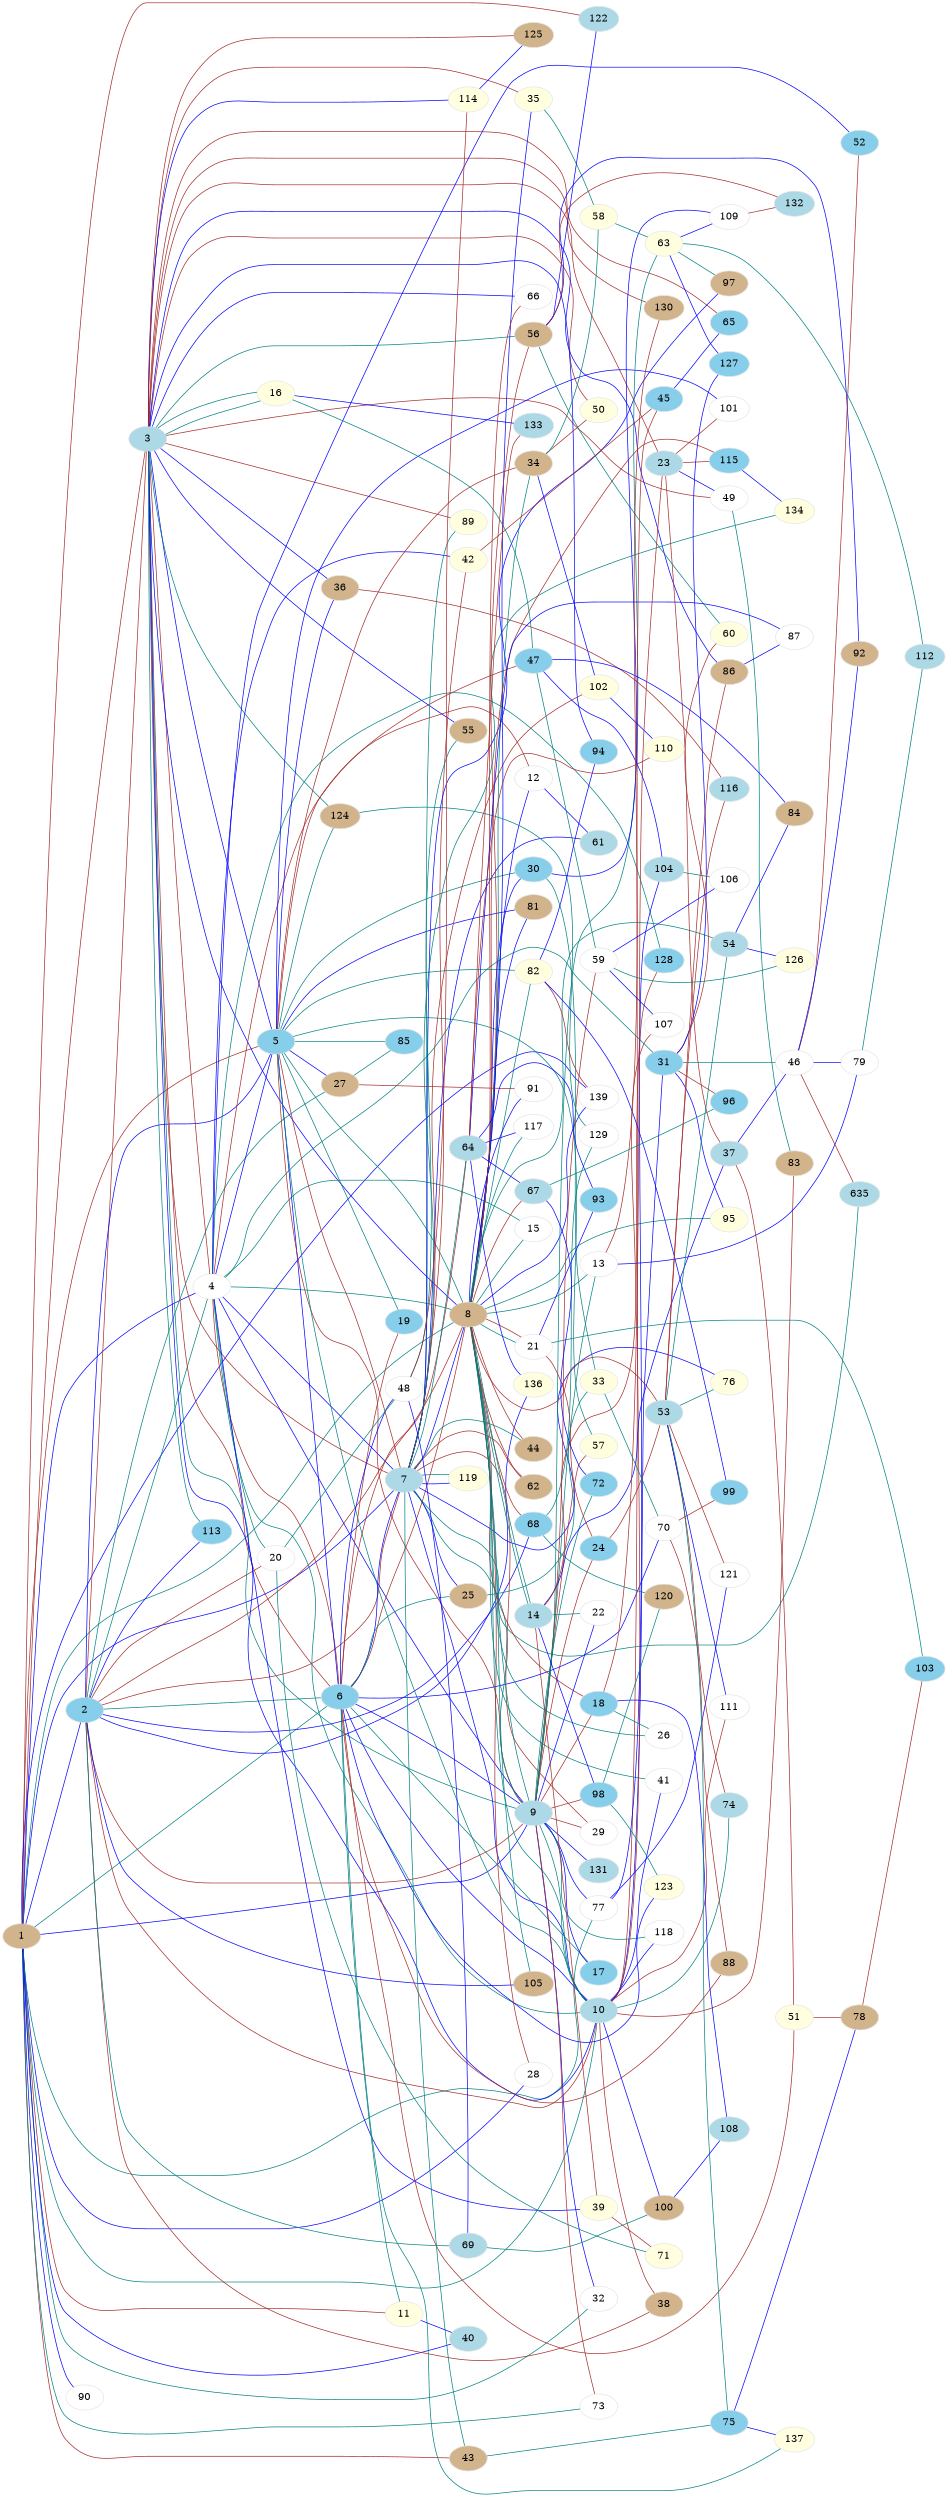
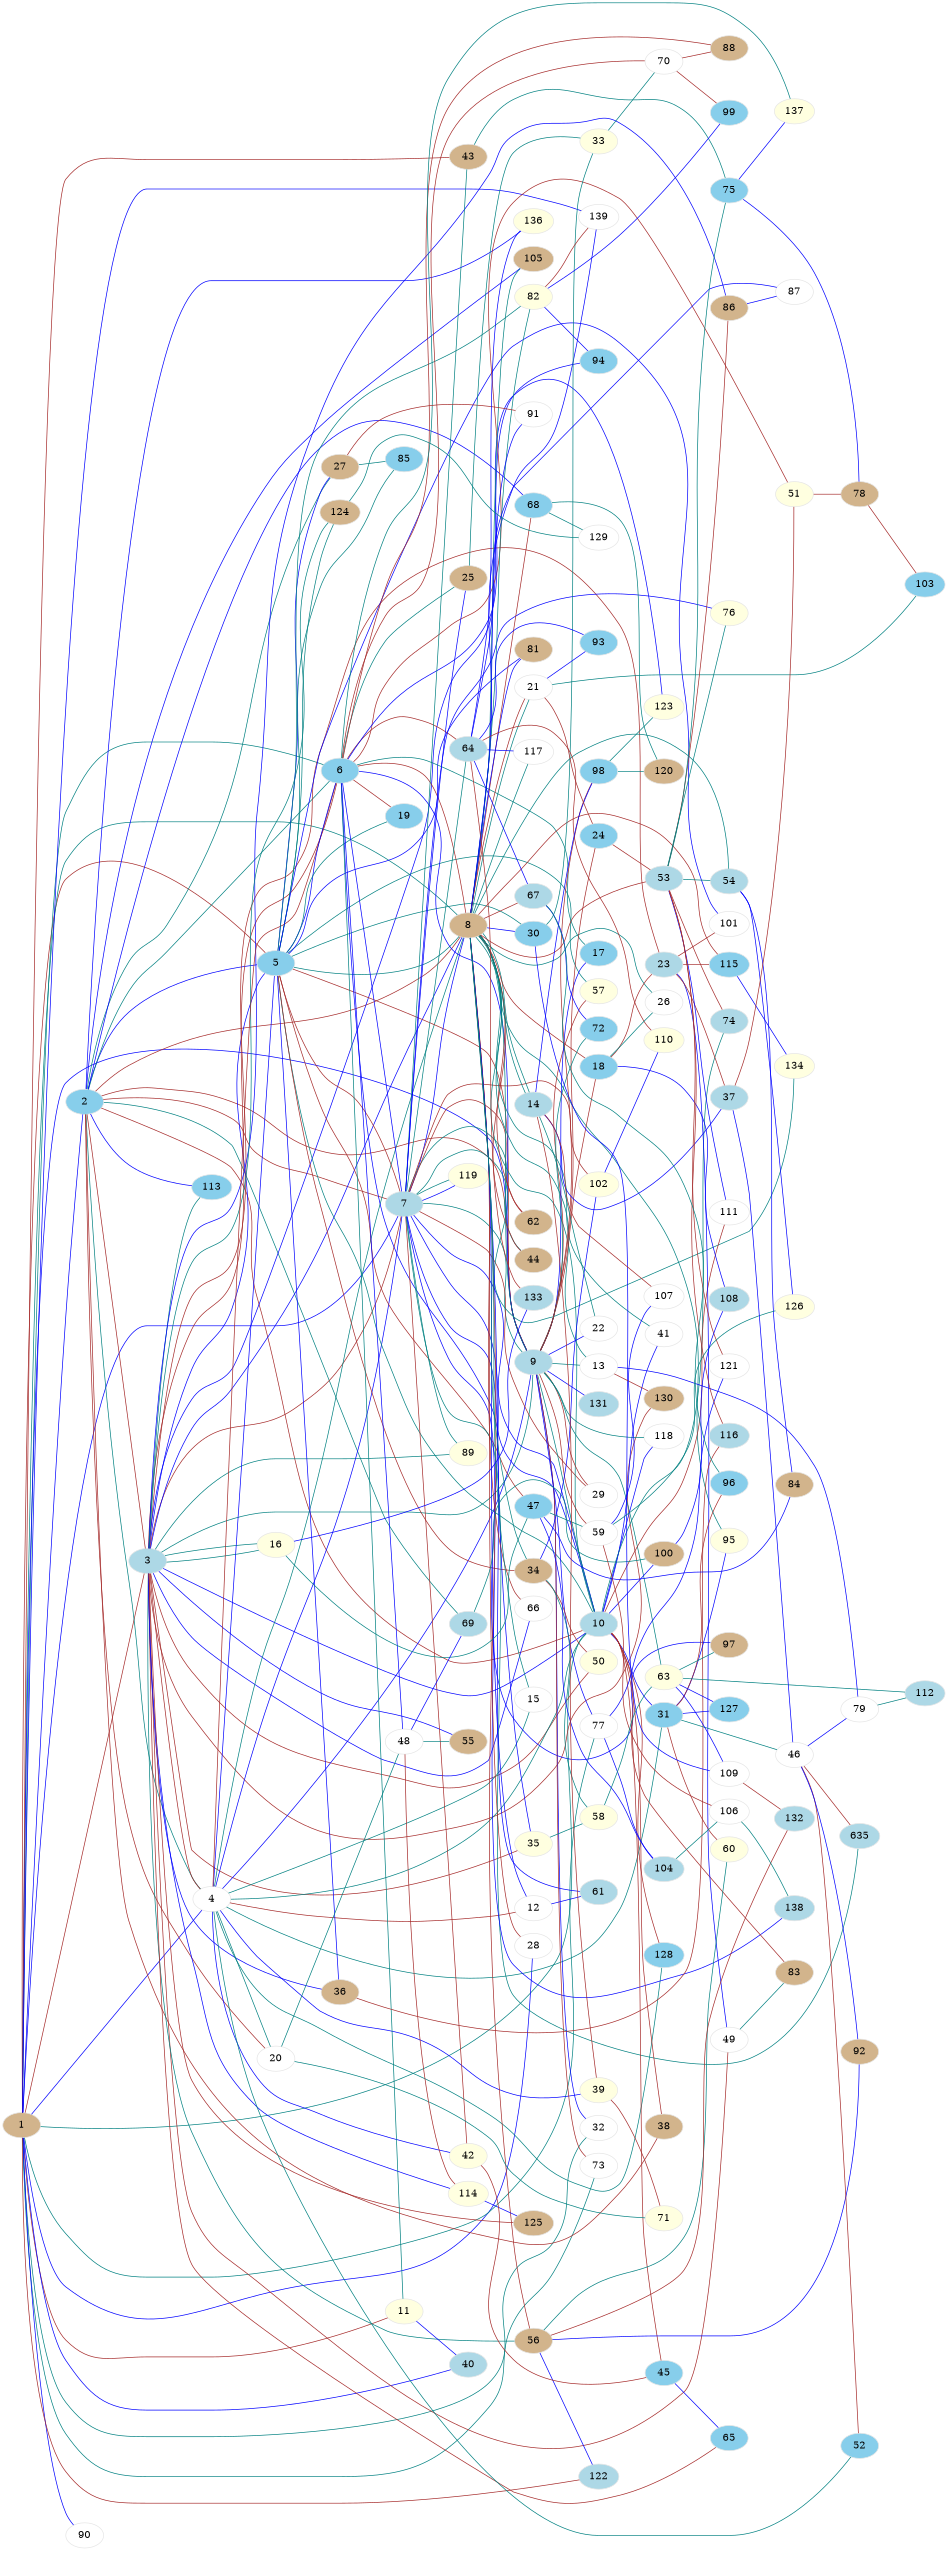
  graph {
    rankdir=LR
    node [color=gray90 fillcolor=white style=filled]
    edge [color=blue]
    1 [fillcolor=tan]
    2 [fillcolor=skyblue]
    3 [fillcolor=lightblue]
    4
    5 [fillcolor=skyblue]
    6 [fillcolor=skyblue]
    7 [fillcolor=lightblue]
    8 [fillcolor=tan]
    9 [fillcolor=lightblue]
    10 [fillcolor=lightblue]
    11 [fillcolor=lightyellow]
    28
    32
    40 [fillcolor=lightblue]
    43 [fillcolor=tan]
    73
    77
    90
    122 [fillcolor=lightblue]
    139
    20
    27 [fillcolor=tan]
    38 [fillcolor=tan]
    68 [fillcolor=skyblue]
    69 [fillcolor=lightblue]
    105 [fillcolor=tan]
    113 [fillcolor=skyblue]
    136 [fillcolor=lightyellow]
    16 [fillcolor=lightyellow]
    23 [fillcolor=lightblue]
    35 [fillcolor=lightyellow]
    36 [fillcolor=tan]
    49
    50 [fillcolor=lightyellow]
    55 [fillcolor=tan]
    56 [fillcolor=tan]
    65 [fillcolor=skyblue]
    66
    86 [fillcolor=tan]
    89 [fillcolor=lightyellow]
    94 [fillcolor=skyblue]
    114 [fillcolor=lightyellow]
    124 [fillcolor=tan]
    125 [fillcolor=tan]
    130 [fillcolor=tan]
    12
    15
    31 [fillcolor=skyblue]
    39 [fillcolor=lightyellow]
    42 [fillcolor=lightyellow]
    52 [fillcolor=skyblue]
    128 [fillcolor=skyblue]
    19 [fillcolor=skyblue]
    30 [fillcolor=skyblue]
    34 [fillcolor=tan]
    47 [fillcolor=skyblue]
    57 [fillcolor=lightyellow]
    81 [fillcolor=tan]
    82 [fillcolor=lightyellow]
    85 [fillcolor=skyblue]
    101
    17 [fillcolor=skyblue]
    25 [fillcolor=tan]
    48
    51 [fillcolor=lightyellow]
    64 [fillcolor=lightblue]
    70
    88 [fillcolor=tan]
    123 [fillcolor=lightyellow]
    137 [fillcolor=lightyellow]
    29
    44 [fillcolor=tan]
    61 [fillcolor=lightblue]
    62 [fillcolor=tan]
    76 [fillcolor=lightyellow]
    97 [fillcolor=tan]
    102 [fillcolor=lightyellow]
    119 [fillcolor=lightyellow]
    134 [fillcolor=lightyellow]
    n80 [fillcolor=lightblue label=635]
+   138 [fillcolor=lightblue]
    13
    14 [fillcolor=lightblue]
    18 [fillcolor=skyblue]
    21
    26
    41
    53 [fillcolor=lightblue]
    54 [fillcolor=lightblue]
    67 [fillcolor=lightblue]
    91
    95 [fillcolor=lightyellow]
    115 [fillcolor=skyblue]
    117
    22
    24 [fillcolor=skyblue]
    59
    63 [fillcolor=lightyellow]
    72 [fillcolor=skyblue]
    98 [fillcolor=skyblue]
    118
    131 [fillcolor=lightblue]
    45 [fillcolor=skyblue]
    74 [fillcolor=lightblue]
    83 [fillcolor=tan]
    100 [fillcolor=tan]
    111
    75 [fillcolor=skyblue]
    104 [fillcolor=lightblue]
    121
    71 [fillcolor=lightyellow]
    120 [fillcolor=tan]
    129
    133 [fillcolor=lightblue]
    37 [fillcolor=lightblue]
    58 [fillcolor=lightyellow]
    116 [fillcolor=lightblue]
    60 [fillcolor=lightyellow]
    92 [fillcolor=tan]
    132 [fillcolor=lightblue]
    87
    46
    96 [fillcolor=skyblue]
    127 [fillcolor=skyblue]
    33 [fillcolor=lightyellow]
    109
    84 [fillcolor=tan]
    99 [fillcolor=skyblue]
    78 [fillcolor=tan]
    93 [fillcolor=skyblue]
    110 [fillcolor=lightyellow]
    79
    107
    108 [fillcolor=lightblue]
    103 [fillcolor=skyblue]
    126 [fillcolor=lightyellow]
    106
    112 [fillcolor=lightblue]
    1 -- 2
    1 -- 3 [color=brown]
    1 -- 4
    1 -- 5 [color=brown]
    1 -- 6 [color=teal]
    1 -- 7
    1 -- 8 [color=teal]
    1 -- 9
    1 -- 10 [color=teal]
    1 -- 11 [color=brown]
    1 -- 28
    1 -- 32 [color=teal]
    1 -- 40
    1 -- 43 [color=brown]
    1 -- 73 [color=teal]
    1 -- 77 [color=teal]
    1 -- 90
    1 -- 122 [color=brown]
    1 -- 139
    2 -- 3 [color=brown]
    2 -- 4 [color=teal]
    2 -- 5
    2 -- 6 [color=teal]
    2 -- 7 [color=brown]
    2 -- 8 [color=brown]
    2 -- 9 [color=brown]
    2 -- 10 [color=brown]
    2 -- 20 [color=brown]
    2 -- 27 [color=teal]
    2 -- 38 [color=brown]
    2 -- 68
    2 -- 69 [color=teal]
    2 -- 105
    2 -- 113
    2 -- 136
    3 -- 4 [color=brown]
    3 -- 5
    3 -- 6 [color=brown]
    3 -- 7 [color=brown]
    3 -- 8
    3 -- 9 [color=teal]
    3 -- 10
    3 -- 113 [color=teal]
    3 -- 16 [color=teal]
    3 -- 16 [color=teal]
    3 -- 23 [color=brown]
    3 -- 35 [color=brown]
    3 -- 36
    3 -- 49 [color=brown]
    3 -- 50 [color=brown]
    3 -- 55
    3 -- 56 [color=teal]
    3 -- 65 [color=brown]
    3 -- 66
    3 -- 86
-   3 -- 89 [color=brown]
+   3 -- 89 [color=teal]
    3 -- 94
    3 -- 114
    3 -- 124 [color=teal]
    3 -- 125 [color=brown]
    3 -- 130 [color=brown]
    4 -- 5
    4 -- 6 [color=brown]
    4 -- 7
    4 -- 8 [color=teal]
    4 -- 9
    4 -- 10 [color=teal]
    4 -- 20 [color=teal]
    4 -- 12 [color=brown]
    4 -- 15 [color=teal]
    4 -- 31 [color=teal]
    4 -- 39
    4 -- 42
-   4 -- 52
+   4 -- 52 [color=teal]
    4 -- 128 [color=teal]
    5 -- 6
    5 -- 7 [color=brown]
    5 -- 8 [color=teal]
    5 -- 9 [color=brown]
    5 -- 10 [color=teal]
    5 -- 27
    5 -- 36
    5 -- 124 [color=teal]
    5 -- 19 [color=teal]
    5 -- 30 [color=teal]
    5 -- 34 [color=brown]
    5 -- 47 [color=brown]
    5 -- 57 [color=teal]
    5 -- 81
    5 -- 82 [color=teal]
    5 -- 85 [color=teal]
    5 -- 101
    6 -- 7
    6 -- 8 [color=brown]
    6 -- 9
    6 -- 10
    6 -- 11 [color=teal]
    6 -- 19 [color=brown]
    6 -- 17 [color=teal]
    6 -- 25 [color=teal]
    6 -- 48
    6 -- 51 [color=brown]
    6 -- 64 [color=brown]
-   6 -- 70
+   6 -- 70 [color=brown]
    6 -- 88 [color=brown]
    6 -- 123
    6 -- 137 [color=teal]
    7 -- 8
    7 -- 9 [color=teal]
    7 -- 10
    7 -- 43 [color=teal]
    7 -- 89 [color=teal]
    7 -- 42 [color=brown]
    7 -- 25
    7 -- 64 [color=teal]
    7 -- 29 [color=brown]
    7 -- 44 [color=teal]
    7 -- 61
    7 -- 62 [color=brown]
    7 -- 76
    7 -- 97
    7 -- 102 [color=brown]
    7 -- 119
    7 -- 119 [color=teal]
    7 -- 134 [color=teal]
    7 -- n80 [color=teal]
+   7 -- 138
    8 -- 9 [color=teal]
    8 -- 10 [color=teal]
    8 -- 28 [color=brown]
    8 -- 139
    8 -- 68 [color=brown]
    8 -- 105 [color=teal]
    8 -- 35
    8 -- 56 [color=brown]
    8 -- 66 [color=brown]
    8 -- 12
    8 -- 15 [color=teal]
    8 -- 30
    8 -- 34 [color=teal]
    8 -- 81
    8 -- 82 [color=teal]
    8 -- 44 [color=brown]
    8 -- 62 [color=brown]
    8 -- 13 [color=teal]
    8 -- 14 [color=teal]
    8 -- 14 [color=teal]
    8 -- 18 [color=brown]
    8 -- 21 [color=teal]
    8 -- 21 [color=brown]
    8 -- 26 [color=teal]
    8 -- 41 [color=teal]
    8 -- 53 [color=brown]
    8 -- 54 [color=teal]
    8 -- 67 [color=brown]
    8 -- 91
    8 -- 95 [color=teal]
    8 -- 115 [color=brown]
    8 -- 117 [color=teal]
    9 -- 10 [color=teal]
    9 -- 32
    9 -- 73 [color=brown]
    9 -- 77
    9 -- 57 [color=brown]
    9 -- 17
    9 -- 29 [color=brown]
    9 -- 13 [color=teal]
    9 -- 18 [color=brown]
    9 -- 22
    9 -- 24 [color=brown]
    9 -- 59 [color=brown]
    9 -- 63 [color=teal]
    9 -- 72 [color=teal]
    9 -- 98 [color=brown]
    9 -- 118 [color=teal]
    9 -- 131
    10 -- 38 [color=brown]
    10 -- 31
    10 -- 128 [color=brown]
    10 -- 41
    10 -- 118
    10 -- 45 [color=brown]
    10 -- 74 [color=teal]
    10 -- 83 [color=brown]
    10 -- 100
    10 -- 111 [color=brown]
    11 -- 40
    43 -- 75 [color=teal]
    77 -- 104
    77 -- 121
    20 -- 48 [color=teal]
    20 -- 71 [color=teal]
    27 -- 85 [color=teal]
    27 -- 91 [color=brown]
    68 -- 120 [color=teal]
    68 -- 129 [color=teal]
    69 -- 100 [color=teal]
    16 -- 47 [color=teal]
    16 -- 133
    23 -- 49
    23 -- 101 [color=brown]
    23 -- 115 [color=brown]
    23 -- 37 [color=brown]
    35 -- 58 [color=teal]
    36 -- 116 [color=brown]
    49 -- 83 [color=teal]
    56 -- 122
    56 -- 60 [color=teal]
    56 -- 92
    56 -- 132 [color=brown]
    86 -- 87
    114 -- 125
    124 -- 129 [color=teal]
    12 -- 61
    31 -- 95
    31 -- 60 [color=brown]
    31 -- 46 [color=teal]
    31 -- 96 [color=brown]
    31 -- 127
    39 -- 71 [color=brown]
    42 -- 45 [color=brown]
    30 -- 33 [color=teal]
    30 -- 109
    34 -- 50 [color=brown]
    34 -- 102
    34 -- 58 [color=teal]
    47 -- 59 [color=teal]
    47 -- 104
    47 -- 84
    82 -- 139 [color=brown]
    82 -- 94
    82 -- 99
    25 -- 33 [color=teal]
    48 -- 69
    48 -- 55 [color=teal]
    48 -- 114 [color=brown]
    51 -- 78 [color=brown]
    64 -- 136
    64 -- 67
    64 -- 117
    64 -- 133 [color=brown]
    64 -- 87
    64 -- 93
    64 -- 110 [color=brown]
    70 -- 88 [color=brown]
    70 -- 99 [color=brown]
    102 -- 110
    13 -- 130 [color=brown]
    13 -- 79
    14 -- 39 [color=brown]
    14 -- 22 [color=teal]
    14 -- 98
    14 -- 37
    14 -- 107 [color=brown]
    18 -- 23 [color=brown]
    18 -- 26 [color=teal]
    18 -- 108
    21 -- 24 [color=brown]
    21 -- 93
    21 -- 103 [color=teal]
    53 -- 86 [color=brown]
    53 -- 76 [color=teal]
    53 -- 54 [color=teal]
    53 -- 74 [color=brown]
    53 -- 111
    53 -- 75 [color=teal]
    53 -- 121 [color=brown]
    53 -- 116 [color=brown]
    54 -- 84
    54 -- 126
    67 -- 72
    67 -- 96 [color=teal]
    115 -- 134
    24 -- 53 [color=brown]
    59 -- 107
    59 -- 126 [color=teal]
-   59 -- 106
+   59 -- 106 [color=brown]
    63 -- 97 [color=teal]
    63 -- 127
    63 -- 109
    63 -- 112 [color=teal]
    98 -- 123 [color=teal]
    98 -- 120 [color=teal]
    45 -- 65
    100 -- 108
    75 -- 137
    75 -- 78
    104 -- 106 [color=teal]
    37 -- 51 [color=brown]
    37 -- 46
    58 -- 63 [color=teal]
    46 -- 52 [color=brown]
    46 -- n80 [color=brown]
    46 -- 92
    46 -- 79
    33 -- 70 [color=teal]
    109 -- 132 [color=brown]
    78 -- 103 [color=brown]
    79 -- 112 [color=teal]
+   106 -- 138 [color=teal]
  }
